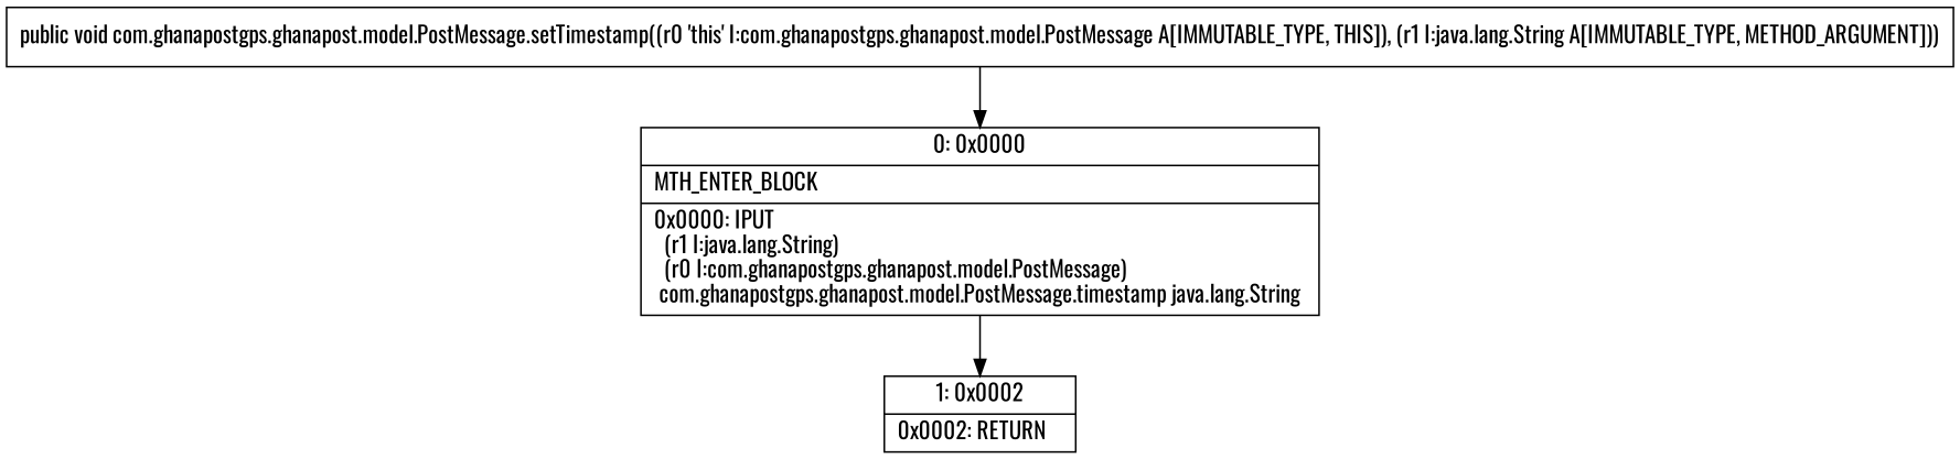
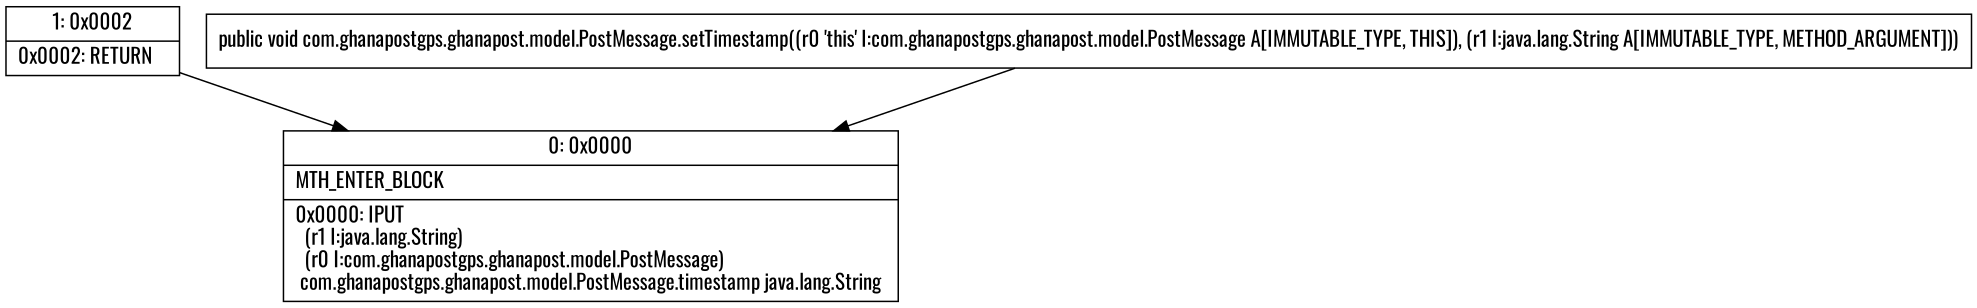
  digraph {
    fontname=Oswald
    node [shape=record fontname=Oswald]
    edge [fontname=Oswald]
    n1 [label="{0\:\ 0x0000|MTH_ENTER_BLOCK\l|0x0000: IPUT  \l  (r1 I:java.lang.String)\l  (r0 I:com.ghanapostgps.ghanapost.model.PostMessage)\l com.ghanapostgps.ghanapost.model.PostMessage.timestamp java.lang.String \l}"]
    n2 [label="{1\:\ 0x0002|0x0002: RETURN   \l}"]
    n3 [label="{public void com.ghanapostgps.ghanapost.model.PostMessage.setTimestamp((r0 'this' I:com.ghanapostgps.ghanapost.model.PostMessage A[IMMUTABLE_TYPE, THIS]), (r1 I:java.lang.String A[IMMUTABLE_TYPE, METHOD_ARGUMENT])) }"]
-   n1 -> n2
+   n2 -> n1
    n3 -> n1
  }
